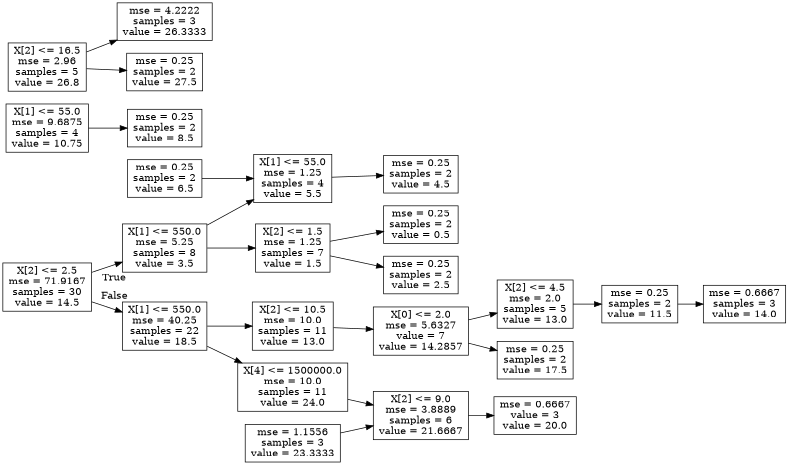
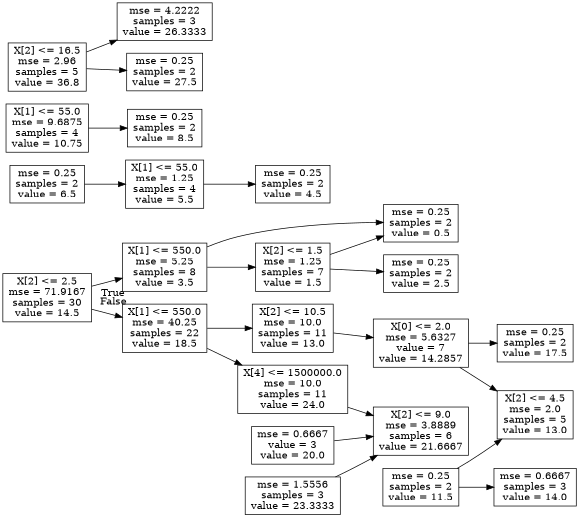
  digraph {
    rankdir=LR
    node [shape=box]
    n1 [label="X[2] <= 2.5\nmse = 71.9167\nsamples = 30\nvalue = 14.5"]
    n2 [label="X[1] <= 550.0\nmse = 5.25\nsamples = 8\nvalue = 3.5"]
    n3 [label="X[1] <= 550.0\nmse = 40.25\nsamples = 22\nvalue = 18.5"]
    n4 [label="X[1] <= 55.0\nmse = 1.25\nsamples = 4\nvalue = 5.5"]
    n5 [label="X[2] <= 1.5\nmse = 1.25\nsamples = 7\nvalue = 1.5"]
    n6 [label="X[2] <= 10.5\nmse = 10.0\nsamples = 11\nvalue = 13.0"]
    n7 [label="X[4] <= 1500000.0\nmse = 10.0\nsamples = 11\nvalue = 24.0"]
    n8 [label="mse = 0.25\nsamples = 2\nvalue = 4.5"]
    n9 [label="mse = 0.25\nsamples = 2\nvalue = 0.5"]
    n10 [label="mse = 0.25\nsamples = 2\nvalue = 2.5"]
    n11 [label="mse = 0.25\nsamples = 2\nvalue = 6.5"]
    n12 [label="X[0] <= 2.0\nmse = 5.6327\nvalue = 7\nvalue = 14.2857"]
    n13 [label="X[2] <= 9.0\nmse = 3.8889\nsamples = 6\nvalue = 21.6667"]
    n14 [label="X[2] <= 4.5\nmse = 2.0\nsamples = 5\nvalue = 13.0"]
    n15 [label="mse = 0.25\nsamples = 2\nvalue = 17.5"]
    n16 [label="X[1] <= 55.0\nmse = 9.6875\nsamples = 4\nvalue = 10.75"]
    n17 [label="mse = 0.25\nsamples = 2\nvalue = 8.5"]
    n18 [label="mse = 0.25\nsamples = 2\nvalue = 11.5"]
    n19 [label="mse = 0.6667\nsamples = 3\nvalue = 14.0"]
-   n20 [label="X[2] <= 16.5\nmse = 2.96\nsamples = 5\nvalue = 26.8"]
+   n20 [label="X[2] <= 16.5\nmse = 2.96\nsamples = 5\nvalue = 36.8"]
    n21 [label="mse = 4.2222\nsamples = 3\nvalue = 26.3333"]
    n22 [label="mse = 0.25\nsamples = 2\nvalue = 27.5"]
    n23 [label="mse = 0.6667\nvalue = 3\nvalue = 20.0"]
-   n24 [label="mse = 1.1556\nsamples = 3\nvalue = 23.3333"]
+   n24 [label="mse = 1.5556\nsamples = 3\nvalue = 23.3333"]
    n1 -> n2 [headlabel=True labelangle=45 labeldistance=2.5]
    n1 -> n3 [headlabel=False labelangle=-45 labeldistance=2.5]
-   n2 -> n4
+   n2 -> n9
    n2 -> n5
    n3 -> n6
    n3 -> n7
    n4 -> n8
    n5 -> n9
    n5 -> n10
    n6 -> n12
    n7 -> n13
    n11 -> n4
    n12 -> n14
    n12 -> n15
-   n13 -> n23
-   n14 -> n18
+   n23 -> n13
+   n18 -> n14
    n16 -> n17
    n18 -> n19
    n20 -> n21
    n20 -> n22
    n24 -> n13
  }
